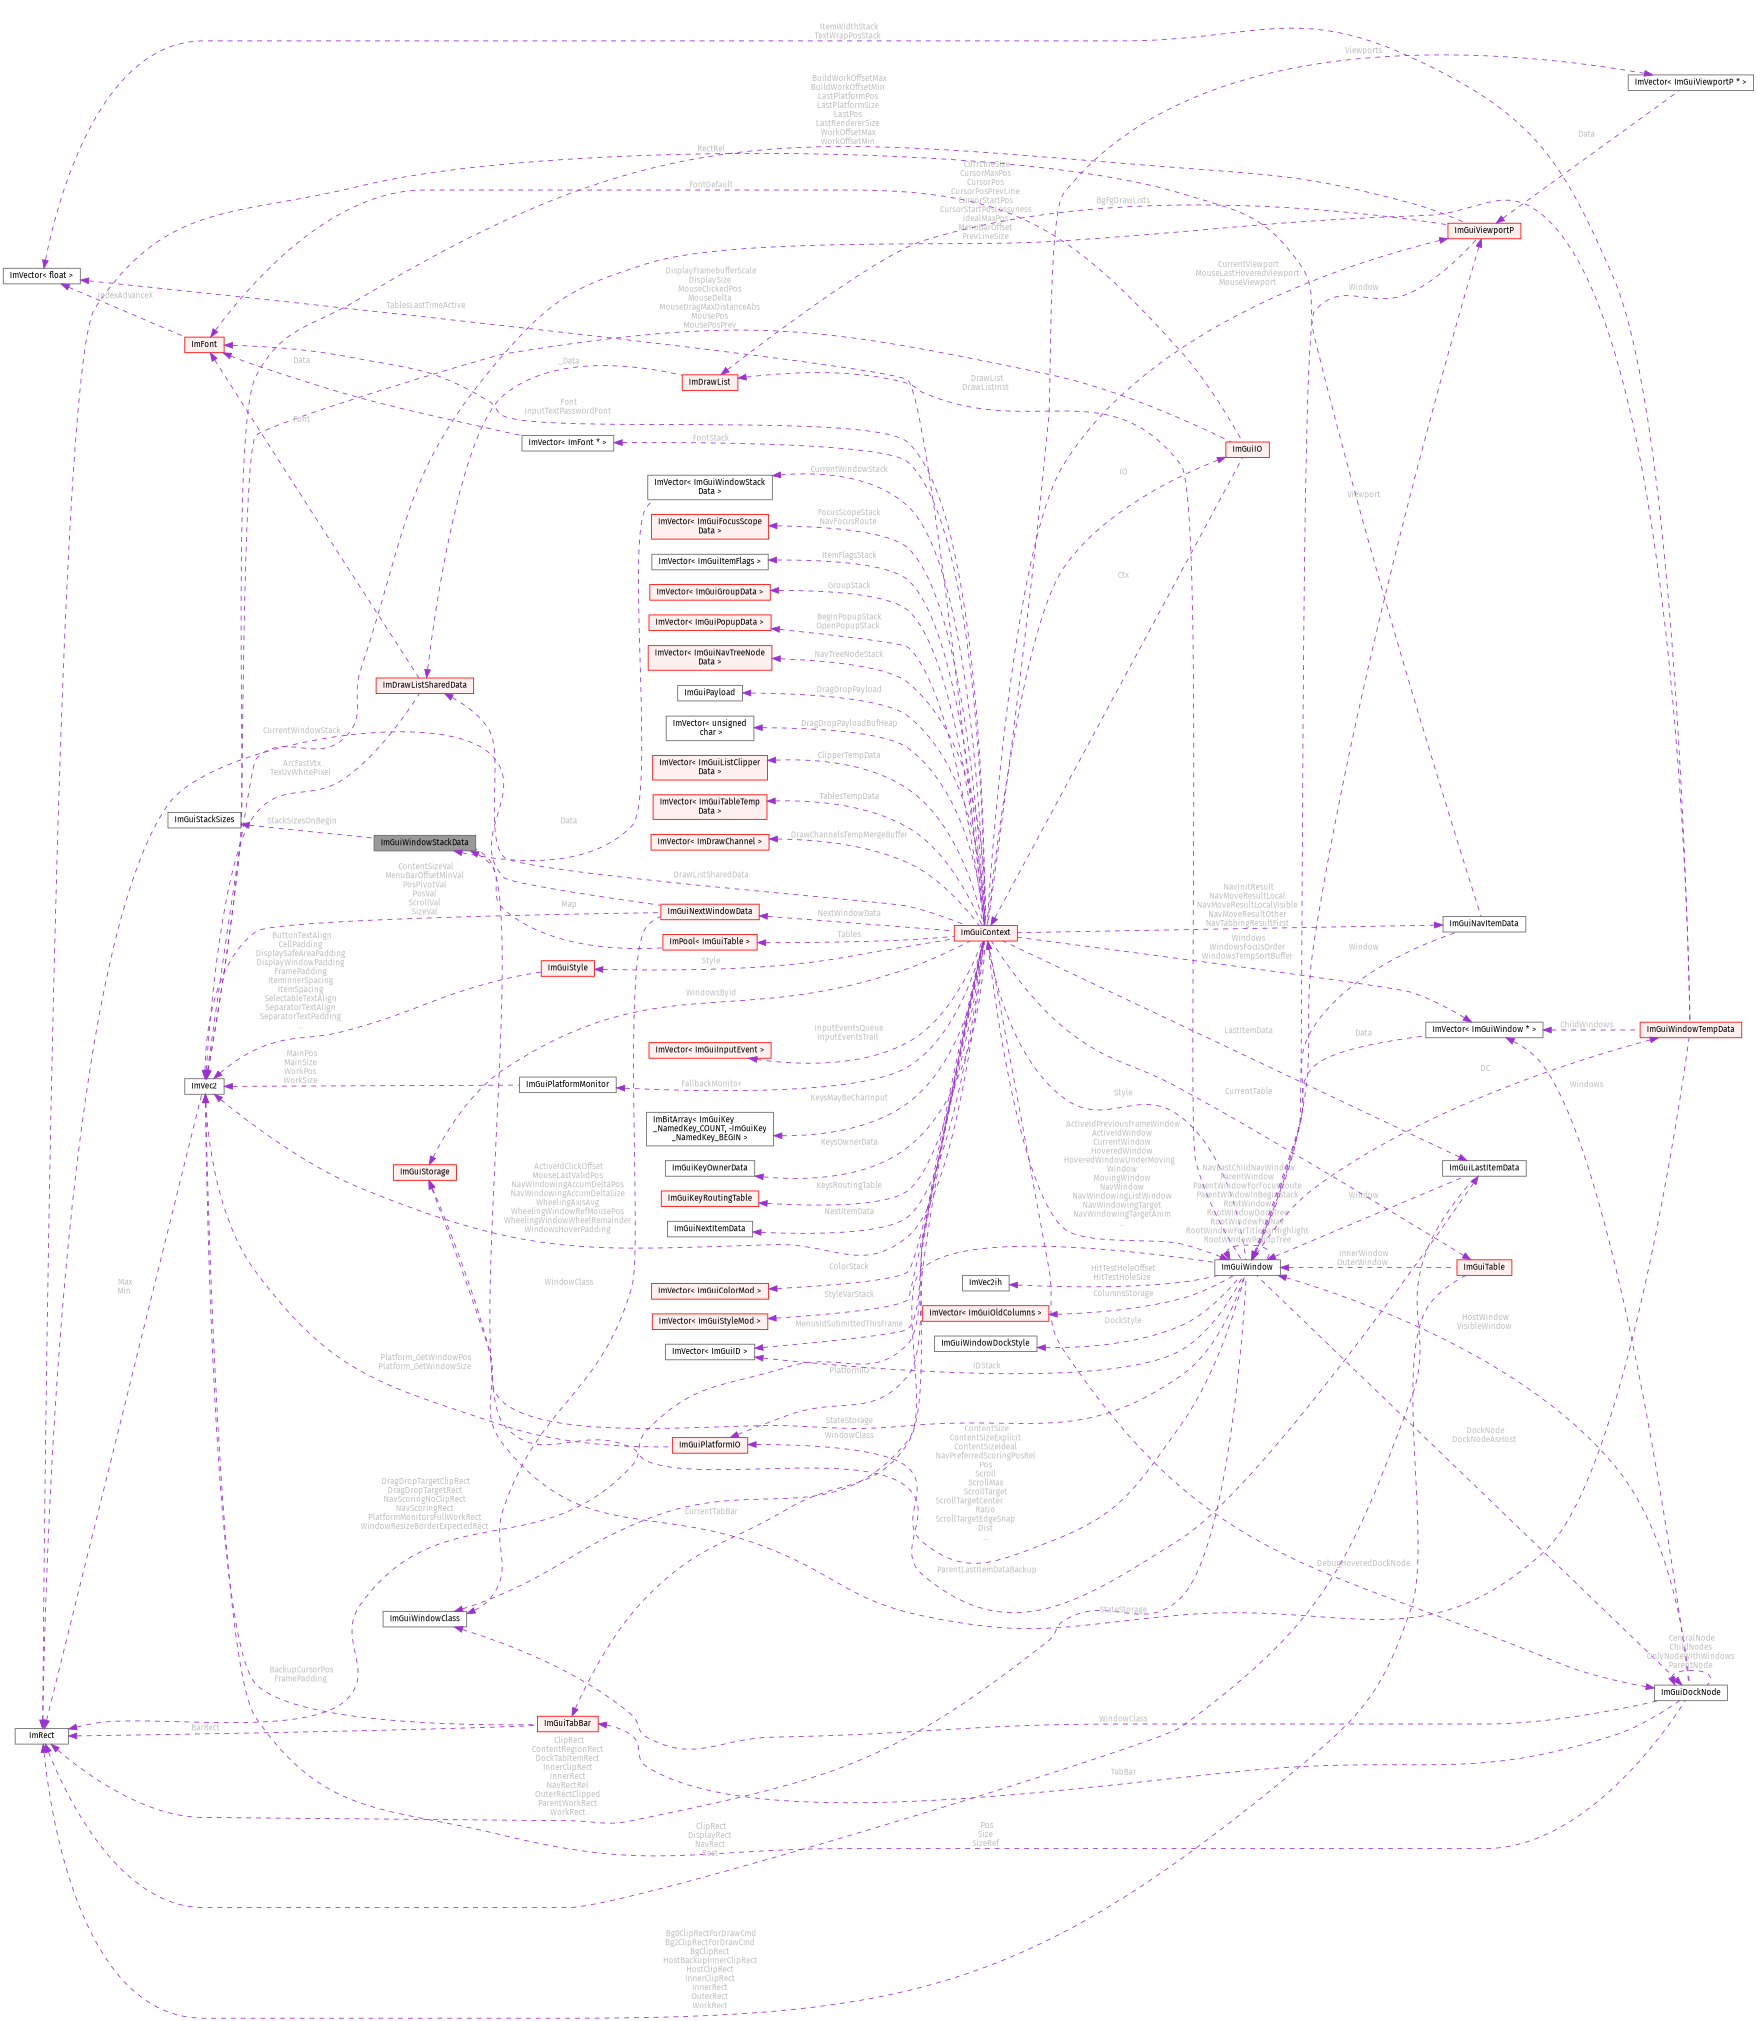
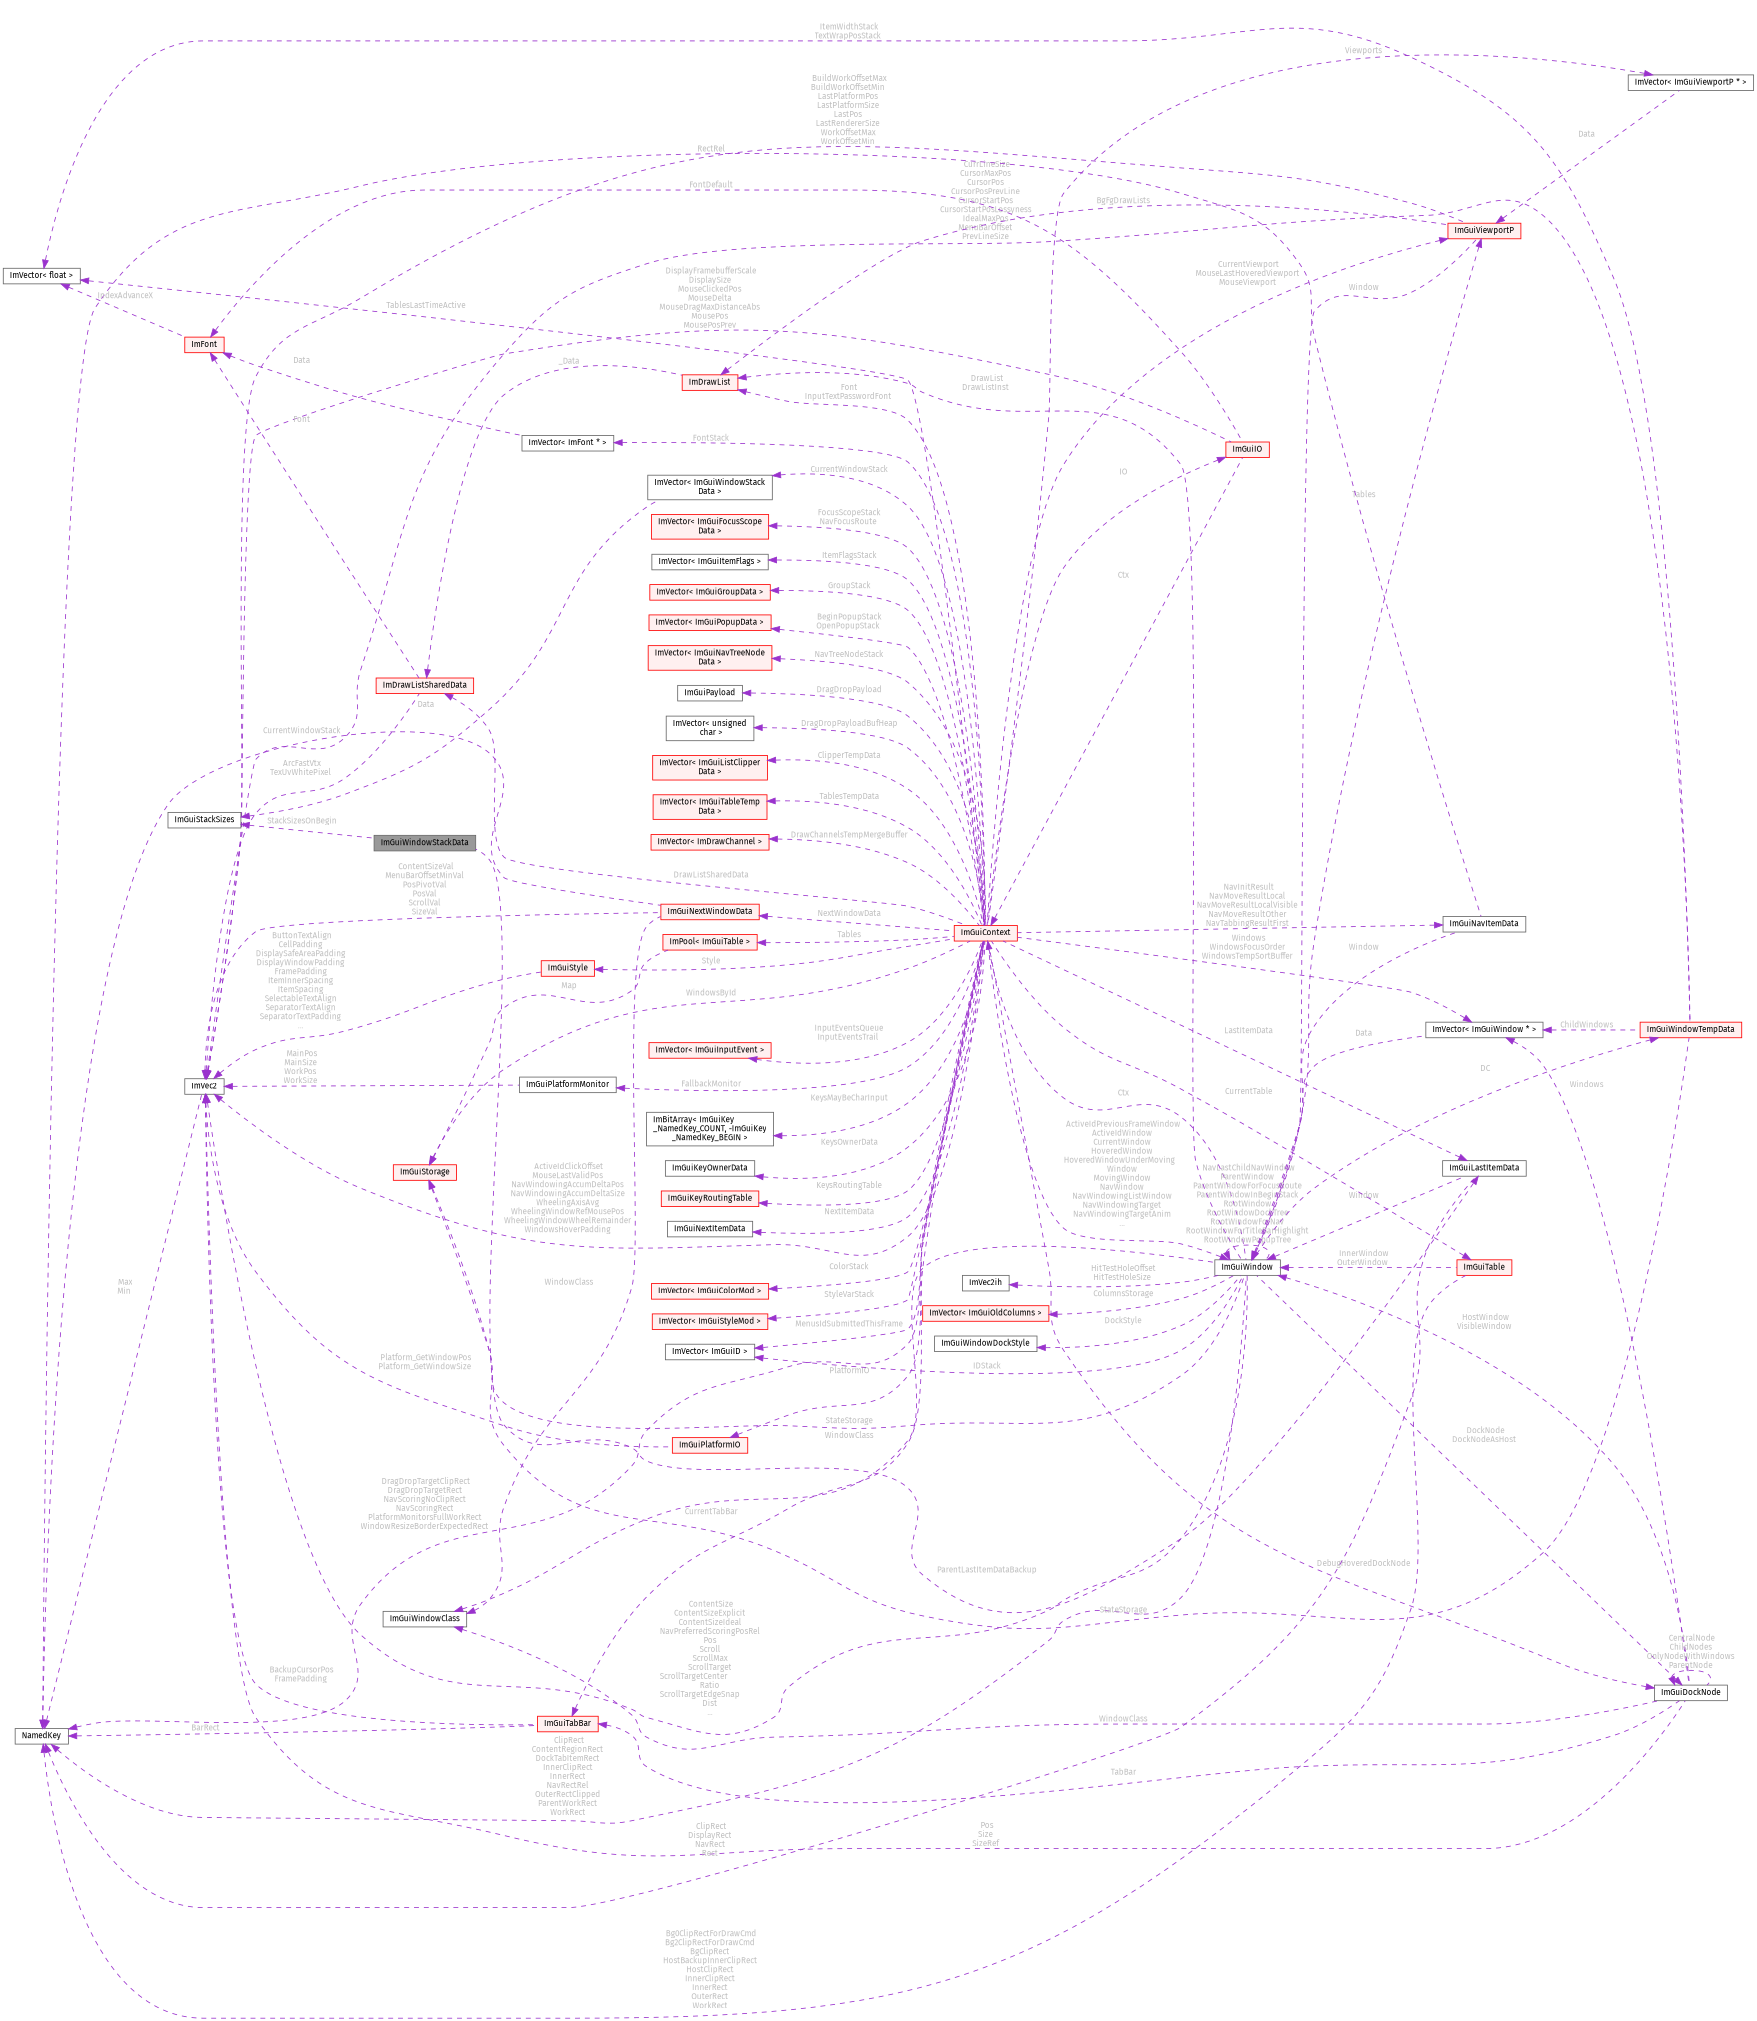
  digraph {
    fontname="Fira Sans"
    rankdir=LR
    node [color=red fillcolor="#FFF0F0" fontname="Fira Sans" fontsize=10 shape=box style=filled]
    edge [color=darkorchid3 dir=back fontcolor=grey fontname="Fira Sans" fontsize=10 labelfontname=Helvetica labelfontsize=10 style=dashed]
    n1 [color=gray40 fillcolor=grey60 fontcolor=black height=0.2 label=ImGuiWindowStackData width=0.4]
    n2 [color=gray40 fillcolor=white height=0.2 label="ImVector\< ImGuiWindowStack\lData \>" width=0.4]
    n3 [height=0.2 label=ImGuiContext width=0.4]
    n4 [color=gray40 fillcolor=white height=0.2 label=ImGuiWindow width=0.4]
    n5 [color=gray40 fillcolor=white height=0.2 label="ImVector\< ImGuiWindow * \>" width=0.4]
    n6 [height=0.2 label=ImGuiViewportP width=0.4]
    n7 [color=gray40 fillcolor=white height=0.2 label=ImGuiNavItemData width=0.4]
    n8 [height=0.2 label=ImGuiTable width=0.4]
    n9 [color=gray40 fillcolor=white height=0.2 label=ImGuiDockNode width=0.4]
    n10 [color=gray40 fillcolor=white height=0.2 label=ImGuiLastItemData width=0.4]
    n11 [height=0.2 label=ImGuiIO width=0.4]
    n12 [height=0.2 label=ImGuiWindowTempData width=0.4]
    n13 [color=gray40 fillcolor=white height=0.2 label="ImVector\< ImGuiViewportP * \>" width=0.4]
    n14 [color=gray40 fillcolor=white height=0.2 label=ImVec2 width=0.4]
    n15 [height=0.2 label=ImGuiPlatformIO width=0.4]
    n16 [height=0.2 label=ImGuiStyle width=0.4]
    n17 [height=0.2 label=ImDrawListSharedData width=0.4]
    n18 [height=0.2 label=ImGuiNextWindowData width=0.4]
    n19 [color=gray40 fillcolor=white height=0.2 label=ImGuiPlatformMonitor width=0.4]
    n20 [height=0.2 label=ImGuiTabBar width=0.4]
    n21 [height=0.2 label=ImDrawList width=0.4]
-   n22 [color=gray40 fillcolor=white height=0.2 label=ImRect width=0.4]
+   n22 [color=gray40 fillcolor=white height=0.2 label=NamedKey width=0.4]
    n23 [height=0.2 label=ImFont width=0.4]
    n24 [color=gray40 fillcolor=white height=0.2 label="ImVector\< ImFont * \>" width=0.4]
    n25 [color=gray40 fillcolor=white height=0.2 label="ImVector\< float \>" width=0.4]
    n26 [height=0.2 label="ImVector\< ImGuiInputEvent \>" width=0.4]
    n27 [height=0.2 label=ImGuiStorage width=0.4]
    n28 [height=0.2 label="ImPool\< ImGuiTable \>" width=0.4]
    n29 [color=gray40 fillcolor=white height=0.2 label="ImBitArray\< ImGuiKey\l_NamedKey_COUNT, -ImGuiKey\l_NamedKey_BEGIN \>" width=0.4]
    n30 [color=gray40 fillcolor=white height=0.2 label=ImGuiKeyOwnerData width=0.4]
    n31 [height=0.2 label=ImGuiKeyRoutingTable width=0.4]
    n32 [color=gray40 fillcolor=white height=0.2 label=ImGuiNextItemData width=0.4]
    n33 [color=gray40 fillcolor=white height=0.2 label=ImGuiWindowClass width=0.4]
    n34 [height=0.2 label="ImVector\< ImGuiColorMod \>" width=0.4]
    n35 [height=0.2 label="ImVector\< ImGuiStyleMod \>" width=0.4]
    n36 [height=0.2 label="ImVector\< ImGuiFocusScope\lData \>" width=0.4]
    n37 [color=gray40 fillcolor=white height=0.2 label="ImVector\< ImGuiItemFlags \>" width=0.4]
    n38 [height=0.2 label="ImVector\< ImGuiGroupData \>" width=0.4]
    n39 [height=0.2 label="ImVector\< ImGuiPopupData \>" width=0.4]
    n40 [height=0.2 label="ImVector\< ImGuiNavTreeNode\lData \>" width=0.4]
    n41 [color=gray40 fillcolor=white height=0.2 label=ImGuiPayload width=0.4]
    n42 [color=gray40 fillcolor=white height=0.2 label="ImVector\< unsigned\l char \>" width=0.4]
    n43 [height=0.2 label="ImVector\< ImGuiListClipper\lData \>" width=0.4]
    n44 [height=0.2 label="ImVector\< ImGuiTableTemp\lData \>" width=0.4]
    n45 [height=0.2 label="ImVector\< ImDrawChannel \>" width=0.4]
    n46 [color=gray40 fillcolor=white height=0.2 label="ImVector\< ImGuiID \>" width=0.4]
    n47 [color=gray40 fillcolor=white height=0.2 label=ImVec2ih width=0.4]
    n48 [height=0.2 label="ImVector\< ImGuiOldColumns \>" width=0.4]
    n49 [color=gray40 fillcolor=white height=0.2 label=ImGuiWindowDockStyle width=0.4]
    n50 [color=gray40 fillcolor=white height=0.2 label=ImGuiStackSizes width=0.4]
-   n1 -> n2 [label=" Data"]
+   n50 -> n2 [label=" Data"]
    n2 -> n3 [label=" CurrentWindowStack"]
-   n3 -> n4 [label=" Style"]
+   n3 -> n4 [label=" Ctx"]
    n3 -> n11 [label=" Ctx"]
    n4 -> n3 [label=" ActiveIdPreviousFrameWindow\nActiveIdWindow\nCurrentWindow\nHoveredWindow\nHoveredWindowUnderMoving\lWindow\nMovingWindow\nNavWindow\nNavWindowingListWindow\nNavWindowingTarget\nNavWindowingTargetAnim\n..."]
    n4 -> n4 [label=" NavLastChildNavWindow\nParentWindow\nParentWindowForFocusRoute\nParentWindowInBeginStack\nRootWindow\nRootWindowDockTree\nRootWindowForNav\nRootWindowForTitleBarHighlight\nRootWindowPopupTree"]
    n4 -> n5 [label=" Data"]
    n4 -> n6 [label=" Window"]
    n4 -> n7 [label=" Window"]
    n4 -> n8 [label=" InnerWindow\nOuterWindow"]
    n4 -> n9 [label=" HostWindow\nVisibleWindow"]
    n4 -> n10 [label=" Window"]
    n5 -> n3 [label=" Windows\nWindowsFocusOrder\nWindowsTempSortBuffer"]
    n5 -> n9 [label=" Windows"]
    n5 -> n12 [label=" ChildWindows"]
    n6 -> n3 [label=" CurrentViewport\nMouseLastHoveredViewport\nMouseViewport"]
-   n6 -> n4 [label=" Viewport"]
+   n6 -> n4 [label=" Tables"]
    n6 -> n13 [label=" Data"]
    n7 -> n3 [label=" NavInitResult\nNavMoveResultLocal\nNavMoveResultLocalVisible\nNavMoveResultOther\nNavTabbingResultFirst"]
    n8 -> n3 [label=" CurrentTable"]
    n9 -> n3 [label=" DebugHoveredDockNode"]
    n9 -> n4 [label=" DockNode\nDockNodeAsHost"]
    n9 -> n9 [label=" CentralNode\nChildNodes\nOnlyNodeWithWindows\nParentNode"]
    n10 -> n1 [label=" ParentLastItemDataBackup"]
    n10 -> n3 [label=" LastItemData"]
    n11 -> n3 [label=" IO"]
    n12 -> n4 [label=" DC"]
    n13 -> n3 [label=" Viewports"]
    n14 -> n3 [label=" ActiveIdClickOffset\nMouseLastValidPos\nNavWindowingAccumDeltaPos\nNavWindowingAccumDeltaSize\nWheelingAxisAvg\nWheelingWindowRefMousePos\nWheelingWindowWheelRemainder\nWindowsHoverPadding"]
-   n15 -> n4 [label=" ContentSize\nContentSizeExplicit\nContentSizeIdeal\nNavPreferredScoringPosRel\nPos\nScroll\nScrollMax\nScrollTarget\nScrollTargetCenter\lRatio\nScrollTargetEdgeSnap\lDist\n..."]
+   n14 -> n4 [label=" ContentSize\nContentSizeExplicit\nContentSizeIdeal\nNavPreferredScoringPosRel\nPos\nScroll\nScrollMax\nScrollTarget\nScrollTargetCenter\lRatio\nScrollTargetEdgeSnap\lDist\n..."]
    n14 -> n6 [label=" BuildWorkOffsetMax\nBuildWorkOffsetMin\nLastPlatformPos\nLastPlatformSize\nLastPos\nLastRendererSize\nWorkOffsetMax\nWorkOffsetMin"]
    n14 -> n9 [label=" Pos\nSize\nSizeRef"]
    n14 -> n11 [label=" DisplayFramebufferScale\nDisplaySize\nMouseClickedPos\nMouseDelta\nMouseDragMaxDistanceAbs\nMousePos\nMousePosPrev"]
    n14 -> n12 [label=" CurrLineSize\nCursorMaxPos\nCursorPos\nCursorPosPrevLine\nCursorStartPos\nCursorStartPosLossyness\nIdealMaxPos\nMenuBarOffset\nPrevLineSize"]
    n14 -> n15 [label=" Platform_GetWindowPos\nPlatform_GetWindowSize"]
    n14 -> n16 [label=" ButtonTextAlign\nCellPadding\nDisplaySafeAreaPadding\nDisplayWindowPadding\nFramePadding\nItemInnerSpacing\nItemSpacing\nSelectableTextAlign\nSeparatorTextAlign\nSeparatorTextPadding\n..."]
    n14 -> n17 [label=" ArcFastVtx\nTexUvWhitePixel"]
    n14 -> n18 [label=" ContentSizeVal\nMenuBarOffsetMinVal\nPosPivotVal\nPosVal\nScrollVal\nSizeVal"]
    n14 -> n19 [label=" MainPos\nMainSize\nWorkPos\nWorkSize"]
    n14 -> n20 [label=" BackupCursorPos\nFramePadding"]
    n15 -> n3 [label=" PlatformIO"]
    n16 -> n3 [label=" Style"]
    n17 -> n3 [label=" DrawListSharedData"]
    n17 -> n21 [label=" _Data"]
    n18 -> n3 [label=" NextWindowData"]
    n19 -> n3 [label=" FallbackMonitor"]
    n20 -> n3 [label=" CurrentTabBar"]
    n20 -> n9 [label=" TabBar"]
    n21 -> n4 [label=" DrawList\nDrawListInst"]
    n21 -> n6 [label=" BgFgDrawLists"]
    n22 -> n3 [label=" DragDropTargetClipRect\nDragDropTargetRect\nNavScoringNoClipRect\nNavScoringRect\nPlatformMonitorsFullWorkRect\nWindowResizeBorderExpectedRect"]
    n22 -> n4 [label=" ClipRect\nContentRegionRect\nDockTabItemRect\nInnerClipRect\nInnerRect\nNavRectRel\nOuterRectClipped\nParentWorkRect\nWorkRect"]
    n22 -> n7 [label=" RectRel"]
    n22 -> n8 [label=" Bg0ClipRectForDrawCmd\nBg2ClipRectForDrawCmd\nBgClipRect\nHostBackupInnerClipRect\nHostClipRect\nInnerClipRect\nInnerRect\nOuterRect\nWorkRect"]
    n22 -> n10 [label=" ClipRect\nDisplayRect\nNavRect\nRect"]
    n22 -> n14 [label=" Max\nMin"]
    n22 -> n18 [label=" CurrentWindowStack"]
    n22 -> n20 [label=" BarRect"]
-   n23 -> n3 [label=" Font\nInputTextPasswordFont"]
+   n21 -> n3 [label=" Font\nInputTextPasswordFont"]
    n23 -> n11 [label=" FontDefault"]
    n23 -> n17 [label=" Font"]
    n23 -> n24 [label=" Data"]
    n24 -> n3 [label=" FontStack"]
    n25 -> n3 [label=" TablesLastTimeActive"]
    n25 -> n12 [label=" ItemWidthStack\nTextWrapPosStack"]
    n25 -> n23 [label=" IndexAdvanceX"]
    n26 -> n3 [label=" InputEventsQueue\nInputEventsTrail"]
    n27 -> n3 [label=" WindowsById"]
    n27 -> n4 [label=" StateStorage"]
    n27 -> n12 [label=" StateStorage"]
-   n1 -> n28 [label=" Map"]
+   n27 -> n28 [label=" Map"]
    n28 -> n3 [label=" Tables"]
    n29 -> n3 [label=" KeysMayBeCharInput"]
    n30 -> n3 [label=" KeysOwnerData"]
    n31 -> n3 [label=" KeysRoutingTable"]
    n32 -> n3 [label=" NextItemData"]
    n33 -> n4 [label=" WindowClass"]
    n33 -> n9 [label=" WindowClass"]
    n33 -> n18 [label=" WindowClass"]
    n34 -> n3 [label=" ColorStack"]
    n35 -> n3 [label=" StyleVarStack"]
    n36 -> n3 [label=" FocusScopeStack\nNavFocusRoute"]
    n37 -> n3 [label=" ItemFlagsStack"]
    n38 -> n3 [label=" GroupStack"]
    n39 -> n3 [label=" BeginPopupStack\nOpenPopupStack"]
    n40 -> n3 [label=" NavTreeNodeStack"]
    n41 -> n3 [label=" DragDropPayload"]
    n42 -> n3 [label=" DragDropPayloadBufHeap"]
    n43 -> n3 [label=" ClipperTempData"]
    n44 -> n3 [label=" TablesTempData"]
    n45 -> n3 [label=" DrawChannelsTempMergeBuffer"]
    n46 -> n3 [label=" MenusIdSubmittedThisFrame"]
    n46 -> n4 [label=" IDStack"]
    n47 -> n4 [label=" HitTestHoleOffset\nHitTestHoleSize"]
    n48 -> n4 [label=" ColumnsStorage"]
    n49 -> n4 [label=" DockStyle"]
    n50 -> n1 [label=" StackSizesOnBegin"]
  }
